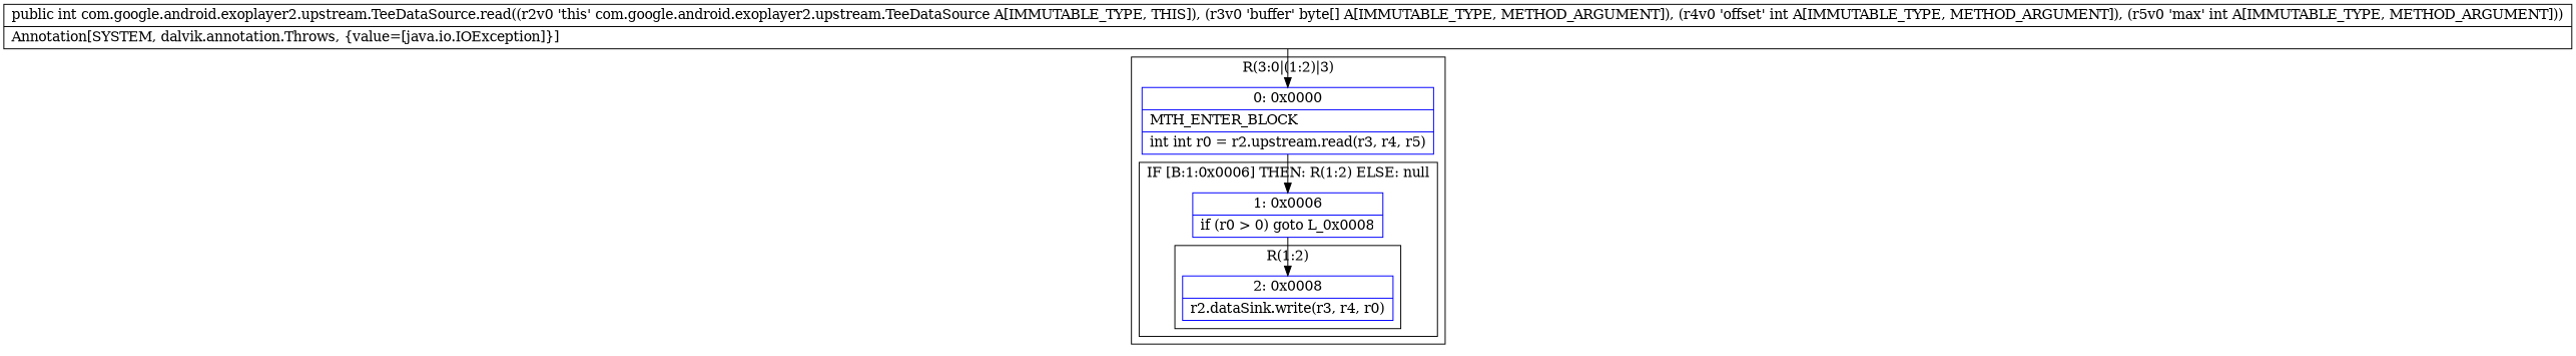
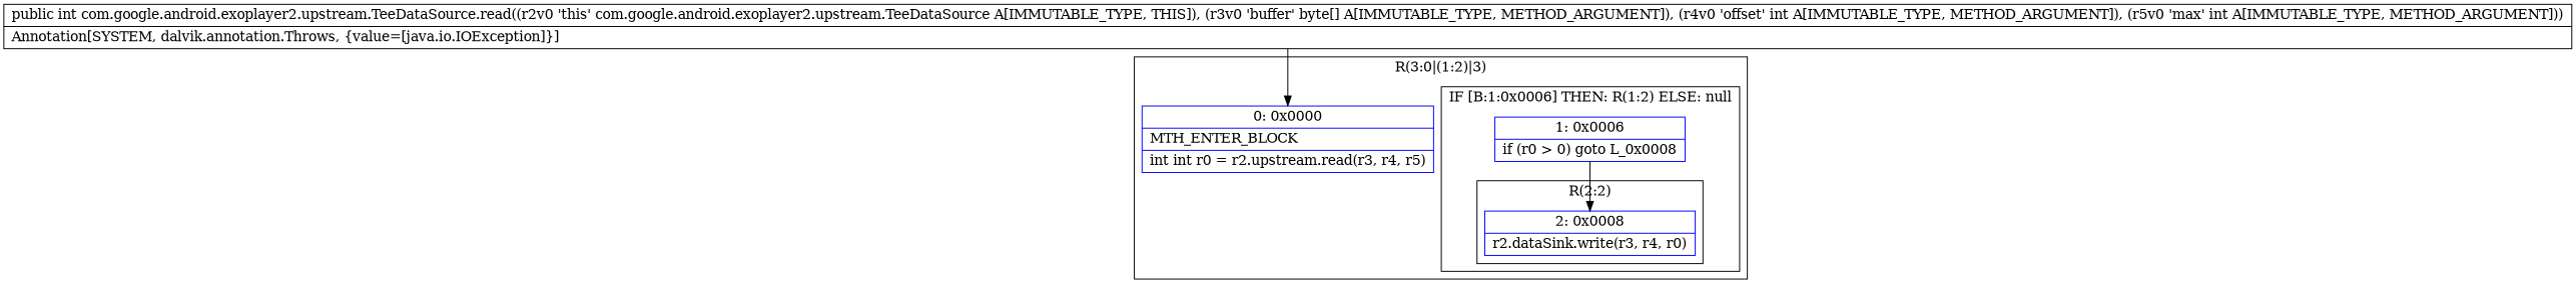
  digraph {
    node [color=blue shape=record]
    n1 [label="{2\:\ 0x0008|r2.dataSink.write(r3, r4, r0)\l}"]
    n2 [label="{1\:\ 0x0006|if (r0 \> 0) goto L_0x0008\l}"]
    n3 [label="{0\:\ 0x0000|MTH_ENTER_BLOCK\l|int int r0 = r2.upstream.read(r3, r4, r5)\l}"]
    n4 [label="{public int com.google.android.exoplayer2.upstream.TeeDataSource.read((r2v0 'this' com.google.android.exoplayer2.upstream.TeeDataSource A[IMMUTABLE_TYPE, THIS]), (r3v0 'buffer' byte[] A[IMMUTABLE_TYPE, METHOD_ARGUMENT]), (r4v0 'offset' int A[IMMUTABLE_TYPE, METHOD_ARGUMENT]), (r5v0 'max' int A[IMMUTABLE_TYPE, METHOD_ARGUMENT]))  | Annotation[SYSTEM, dalvik.annotation.Throws, \{value=[java.io.IOException]\}]\l}" color=""]
    subgraph cluster_1 {
      label="R(3:0|(1:2)|3)"
      n3
      subgraph cluster_2 {
        label="IF [B:1:0x0006] THEN: R(1:2) ELSE: null"
        n2
        subgraph cluster_3 {
-         label="R(1:2)"
+         label="R(2:2)"
          n1
        }
      }
    }
    n2 -> n1
-   n3 -> n2
    n4 -> n3
  }
